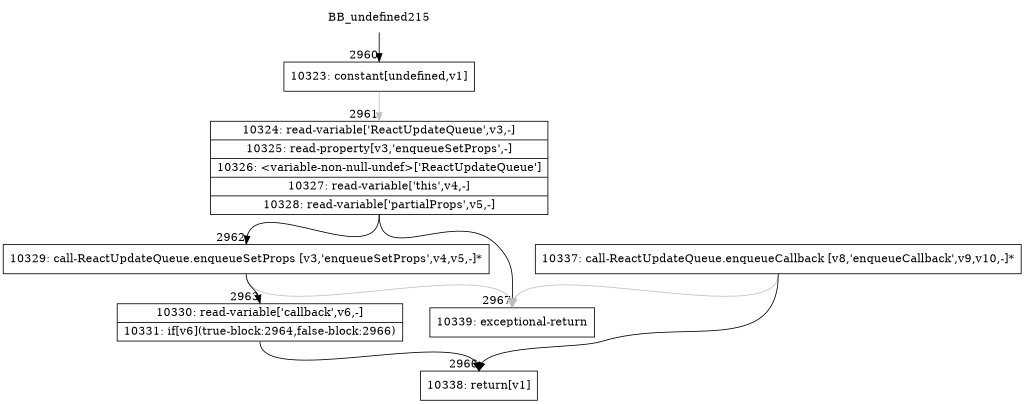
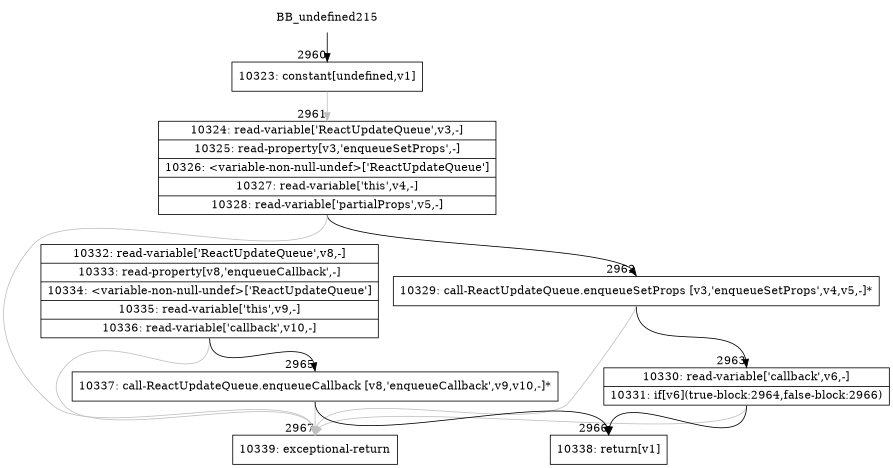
  digraph {
    rankdir=TD
    node [shape=record]
    edge [headport=n tailport=s]
    n1 [label=BB_undefined215 shape=none]
    n2 [label="{10323: constant[undefined,v1]}"]
    n3 [label="{10324: read-variable['ReactUpdateQueue',v3,-]|10325: read-property[v3,'enqueueSetProps',-]|10326: \<variable-non-null-undef\>['ReactUpdateQueue']|10327: read-variable['this',v4,-]|10328: read-variable['partialProps',v5,-]}"]
    n4 [label="{10329: call-ReactUpdateQueue.enqueueSetProps [v3,'enqueueSetProps',v4,v5,-]*}"]
    n5 [label="{10339: exceptional-return}"]
    n6 [label="{10330: read-variable['callback',v6,-]|10331: if[v6](true-block:2964,false-block:2966)}"]
    n7 [label="{10338: return[v1]}"]
+   n8 [label="{10332: read-variable['ReactUpdateQueue',v8,-]|10333: read-property[v8,'enqueueCallback',-]|10334: \<variable-non-null-undef\>['ReactUpdateQueue']|10335: read-variable['this',v9,-]|10336: read-variable['callback',v10,-]}"]
    n9 [label="{10337: call-ReactUpdateQueue.enqueueCallback [v8,'enqueueCallback',v9,v10,-]*}"]
    n1 -> n2 [headlabel="    2960"]
    n2 -> n3 [color=gray headlabel="      2961"]
    n3 -> n4 [headlabel="      2962"]
-   n3 -> n5 [color=black headlabel="      2967"]
+   n3 -> n5 [color=gray headlabel="      2967"]
    n4 -> n5 [color=gray]
    n4 -> n6 [headlabel="      2963"]
+   n6 -> n5 [color=gray]
    n6 -> n7 [headlabel="      2966"]
+   n8 -> n5 [color=gray]
+   n8 -> n9 [headlabel="      2965"]
    n9 -> n5 [color=gray]
    n9 -> n7
  }
